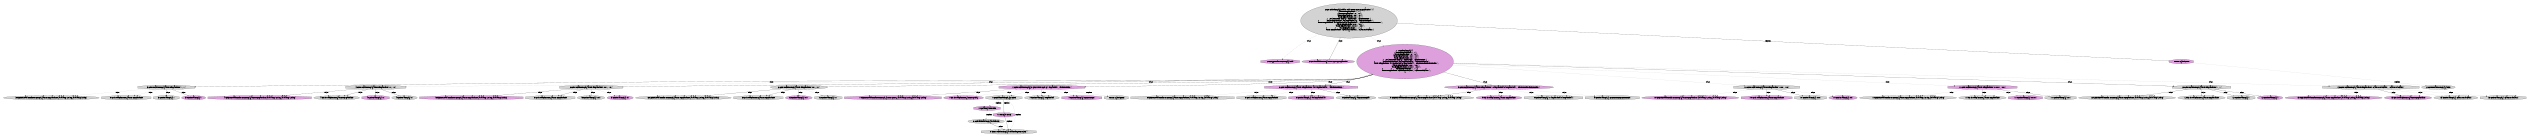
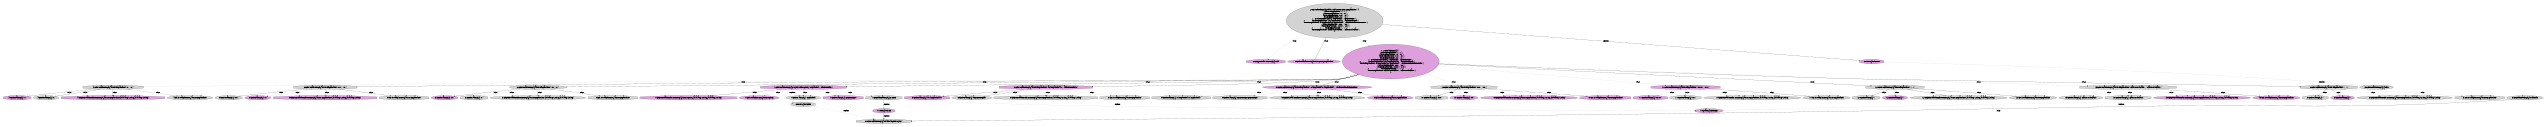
  digraph {
    node [fillcolor=lightgrey shape=octagon style=filled]
    edge [arrowhead=tee style=solid]
    n1 [fillcolor=plum label="2:CtTypeReferenceImpl@void"]
    n2 [fillcolor=plum label="2:CtVirtualElement@testPropertyExpansion" shape=ellipse]
    n3 [label="3:CtExecutableReferenceImpl@assertExpandsTo(java.lang.String,java.lang.String)" shape=ellipse]
    n4 [label="3:CtVirtualElement@assertExpandsTo"]
    n5 [label="3:CtLiteralImpl@\"\""]
    n6 [fillcolor=plum label="3:CtLiteralImpl@\"\"" shape=ellipse]
    n7 [label="3:CtInvocationImpl@assertExpandsTo(\"\", \"\")"]
    n8 [fillcolor=plum label="4:CtExecutableReferenceImpl@assertExpandsTo(java.lang.String,java.lang.String)"]
    n9 [label="4:CtVirtualElement@assertExpandsTo" shape=ellipse]
    n10 [fillcolor=plum label="4:CtLiteralImpl@\"$\""]
    n11 [label="4:CtLiteralImpl@\"$\"" shape=ellipse]
    n12 [label="4:CtInvocationImpl@assertExpandsTo(\"$\", \"$\")"]
    n13 [fillcolor=plum label="5:CtExecutableReferenceImpl@assertExpandsTo(java.lang.String,java.lang.String)"]
    n14 [label="5:CtVirtualElement@assertExpandsTo"]
    n15 [label="5:CtLiteralImpl@\"$$-\"" shape=ellipse]
    n16 [fillcolor=plum label="5:CtLiteralImpl@\"$-\"" shape=ellipse]
    n17 [label="5:CtInvocationImpl@assertExpandsTo(\"$$-\", \"$-\")"]
    n18 [label="6:CtExecutableReferenceImpl@assertExpandsTo(java.lang.String,java.lang.String)" shape=ellipse]
    n19 [label="6:CtVirtualElement@assertExpandsTo"]
    n20 [fillcolor=plum label="6:CtLiteralImpl@\"$$\"" shape=ellipse]
    n21 [label="6:CtLiteralImpl@\"$\""]
    n22 [label="6:CtInvocationImpl@assertExpandsTo(\"$$\", \"$\")" shape=ellipse]
    n23 [fillcolor=plum label="7:CtExecutableReferenceImpl@setProperty(java.lang.String,java.lang.String)"]
    n24 [fillcolor=plum label="7:CtVirtualElement@setProperty" shape=ellipse]
    n25 [label="7:CtFieldReadImpl@project"]
    n26 [fillcolor=plum label="7:Update@UPDATE"]
    n27 [fillcolor=plum label="7:Move@MOVE"]
    n28 [label="8:CtFieldReadImpl@buildRule" shape=ellipse]
    n29 [label="8:CtInvocationImpl@buildRule.getProject()"]
    n30 [label="7:CtLiteralImpl@\"expanded\"" shape=ellipse]
    n31 [fillcolor=plum label="7:CtLiteralImpl@\"EXPANDED\""]
    n32 [fillcolor=plum label="7:CtInvocationImpl@project.setProperty(\"expanded\", \"EXPANDED\")"]
    n33 [label="8:Insert@INSERT"]
    n34 [label="8:CtExecutableReferenceImpl@assertExpandsTo(java.lang.String,java.lang.String)"]
    n35 [label="8:CtVirtualElement@assertExpandsTo"]
    n36 [fillcolor=plum label="8:CtLiteralImpl@\"a$\{expanded\}b\""]
    n37 [label="8:CtLiteralImpl@\"aEXPANDEDb\"" shape=ellipse]
    n38 [fillcolor=plum label="8:CtInvocationImpl@assertExpandsTo(\"a$\{expanded\}b\", \"aEXPANDEDb\")"]
    n39 [label="9:CtExecutableReferenceImpl@assertExpandsTo(java.lang.String,java.lang.String)" shape=ellipse]
    n40 [fillcolor=plum label="9:CtVirtualElement@assertExpandsTo" shape=ellipse]
    n41 [label="9:CtLiteralImpl@\"$\{expanded\}$\{expanded\}\""]
    n42 [label="9:CtLiteralImpl@\"EXPANDEDEXPANDED\""]
    n43 [fillcolor=plum label="9:CtInvocationImpl@assertExpandsTo(\"$\{expanded\}$\{expanded\}\", \"EXPANDEDEXPANDED\")" shape=ellipse]
    n44 [fillcolor=plum label="10:CtExecutableReferenceImpl@assertExpandsTo(java.lang.String,java.lang.String)" shape=ellipse]
    n45 [fillcolor=plum label="10:CtVirtualElement@assertExpandsTo"]
    n46 [label="10:CtLiteralImpl@\"$$$\""]
    n47 [fillcolor=plum label="10:CtLiteralImpl@\"$$\"" shape=ellipse]
    n48 [label="10:CtInvocationImpl@assertExpandsTo(\"$$$\", \"$$\")"]
    n49 [label="11:CtExecutableReferenceImpl@assertExpandsTo(java.lang.String,java.lang.String)" shape=ellipse]
    n50 [label="11:CtVirtualElement@assertExpandsTo" shape=ellipse]
    n51 [fillcolor=plum label="11:CtLiteralImpl@\"$$$$-\""]
    n52 [label="11:CtLiteralImpl@\"$$-\""]
    n53 [fillcolor=plum label="11:CtInvocationImpl@assertExpandsTo(\"$$$$-\", \"$$-\")"]
    n54 [label="12:CtExecutableReferenceImpl@assertExpandsTo(java.lang.String,java.lang.String)" shape=ellipse]
    n55 [label="12:CtVirtualElement@assertExpandsTo" shape=ellipse]
    n56 [label="12:CtLiteralImpl@\"\""]
    n57 [fillcolor=plum label="12:CtLiteralImpl@\"\"" shape=ellipse]
    n58 [label="12:CtInvocationImpl@assertExpandsTo(\"\", \"\")"]
    n59 [fillcolor=plum label="13:CtExecutableReferenceImpl@assertExpandsTo(java.lang.String,java.lang.String)" shape=ellipse]
    n60 [fillcolor=plum label="13:CtVirtualElement@assertExpandsTo" shape=ellipse]
    n61 [label="13:CtLiteralImpl@\"Class$$subclass\"" shape=ellipse]
    n62 [label="13:CtLiteralImpl@\"Class$subclass\""]
    n63 [label="13:CtInvocationImpl@assertExpandsTo(\"Class$$subclass\", \"Class$subclass\")"]
    n64 [fillcolor=plum label="2:CtBlockImpl@\{\n    assertExpandsTo(\"\", \"\");\n    assertExpandsTo(\"$\", \"$\");\n    assertExpandsTo(\"$$-\", \"$-\");\n    assertExpandsTo(\"$$\", \"$\");\n    project.setProperty(\"expanded\", \"EXPANDED\");\n    assertExpandsTo(\"a$\{expanded\}b\", \"aEXPANDEDb\");\n    assertExpandsTo(\"$\{expanded\}$\{expanded\}\", \"EXPANDEDEXPANDED\");\n    assertExpandsTo(\"$$$\", \"$$\");\n    assertExpandsTo(\"$$$$-\", \"$$-\");\n    assertExpandsTo(\"\", \"\");\n    assertExpandsTo(\"Class$$subclass\", \"Class$subclass\");\n\}" shape=ellipse]
    n65 [label="2:CtMethodImpl@public void testPropertyExpansion() \{\n    assertExpandsTo(\"\", \"\");\n    assertExpandsTo(\"$\", \"$\");\n    assertExpandsTo(\"$$-\", \"$-\");\n    assertExpandsTo(\"$$\", \"$\");\n    project.setProperty(\"expanded\", \"EXPANDED\");\n    assertExpandsTo(\"a$\{expanded\}b\", \"aEXPANDEDb\");\n    assertExpandsTo(\"$\{expanded\}$\{expanded\}\", \"EXPANDEDEXPANDED\");\n    assertExpandsTo(\"$$$\", \"$$\");\n    assertExpandsTo(\"$$$$-\", \"$$-\");\n    assertExpandsTo(\"\", \"\");\n    assertExpandsTo(\"Class$$subclass\", \"Class$subclass\");\n\}" shape=ellipse]
    n66 [fillcolor=plum label="2:Insert@INSERT"]
    n67 [label="2:CtAnnotationImpl@@Test" shape=ellipse]
    n7 -> n3 [arrowhead=odot label=AST style=dotted]
    n7 -> n4 [label=AST style=dotted]
    n7 -> n5 [label=AST]
    n7 -> n6 [arrowhead=odot label=AST]
    n12 -> n8 [label=AST]
    n12 -> n9 [label=AST]
    n12 -> n10 [arrowhead=odot label=AST]
    n12 -> n11 [arrowhead=odot label=AST]
    n17 -> n13 [arrowhead=odot label=AST]
    n17 -> n14 [label=AST]
    n17 -> n15 [arrowhead=odot label=AST]
    n17 -> n16 [label=AST style=dotted]
    n22 -> n18 [arrowhead=odot label=AST]
    n22 -> n19 [label=AST]
    n22 -> n20 [label=AST]
    n22 -> n21 [arrowhead=odot label=AST style=dotted]
    n25 -> n26 [label=Action style=dotted]
    n25 -> n27 [arrowhead=odot label=Action]
-   n26 -> n28 [arrowhead=odot label=Action style=dotted]
+   n28 -> n26 [arrowhead=odot label=Action style=dotted]
    n27 -> n29 [label=Action]
    n28 -> n29 [label=AST]
    n32 -> n23 [arrowhead=odot label=AST]
    n32 -> n24 [arrowhead=odot label=AST style=dotted]
    n32 -> n25 [label=AST style=dotted]
    n32 -> n30 [label=AST]
    n32 -> n31 [label=AST style=dotted]
    n32 -> n33 [label=Action style=dotted]
-   n25 -> n29 [label=Action style=dotted]
+   n33 -> n29 [label=Action style=dotted]
    n38 -> n34 [label=AST style=dotted]
    n38 -> n35 [label=AST style=dotted]
    n38 -> n36 [label=AST]
    n38 -> n37 [arrowhead=odot label=AST]
    n43 -> n39 [label=AST]
    n43 -> n40 [arrowhead=odot label=AST]
    n43 -> n41 [arrowhead=odot label=AST style=dotted]
    n43 -> n42 [label=AST style=dotted]
    n48 -> n44 [arrowhead=odot label=AST style=dotted]
    n48 -> n45 [label=AST]
    n48 -> n46 [label=AST]
    n48 -> n47 [label=AST style=dotted]
    n53 -> n49 [label=AST style=dotted]
    n53 -> n50 [arrowhead=odot label=AST]
    n53 -> n51 [arrowhead=odot label=AST style=dotted]
    n53 -> n52 [arrowhead=odot label=AST]
    n58 -> n54 [arrowhead=odot label=AST]
    n58 -> n55 [arrowhead=odot label=AST]
    n58 -> n56 [arrowhead=odot label=AST]
    n58 -> n57 [arrowhead=odot label=AST]
    n63 -> n59 [label=AST style=dotted]
    n63 -> n60 [label=AST]
    n63 -> n61 [arrowhead=odot label=AST style=dotted]
    n63 -> n62 [label=AST style=dotted]
    n64 -> n7 [label=AST]
    n64 -> n12 [arrowhead=odot label=AST style=dotted]
    n64 -> n17 [arrowhead=odot label=AST]
    n64 -> n22 [arrowhead=odot label=AST]
    n64 -> n32 [label=AST]
    n64 -> n38 [label=AST]
    n64 -> n43 [arrowhead=odot label=AST]
    n64 -> n48 [arrowhead=odot label=AST style=dotted]
    n64 -> n53 [label=AST style=dotted]
    n64 -> n58 [label=AST]
    n64 -> n63 [label=AST style=dotted]
    n65 -> n1 [label=AST style=dotted]
    n65 -> n2 [arrowhead=odot label=AST]
    n65 -> n64 [arrowhead=odot label=AST style=dotted]
    n65 -> n66 [arrowhead=odot label=Action]
    n66 -> n67 [arrowhead=odot label=Action style=dotted]
  }
